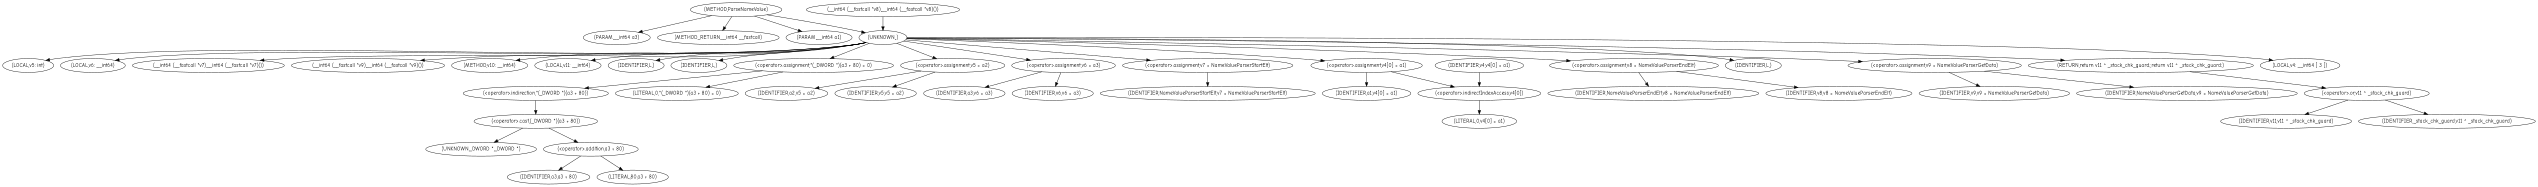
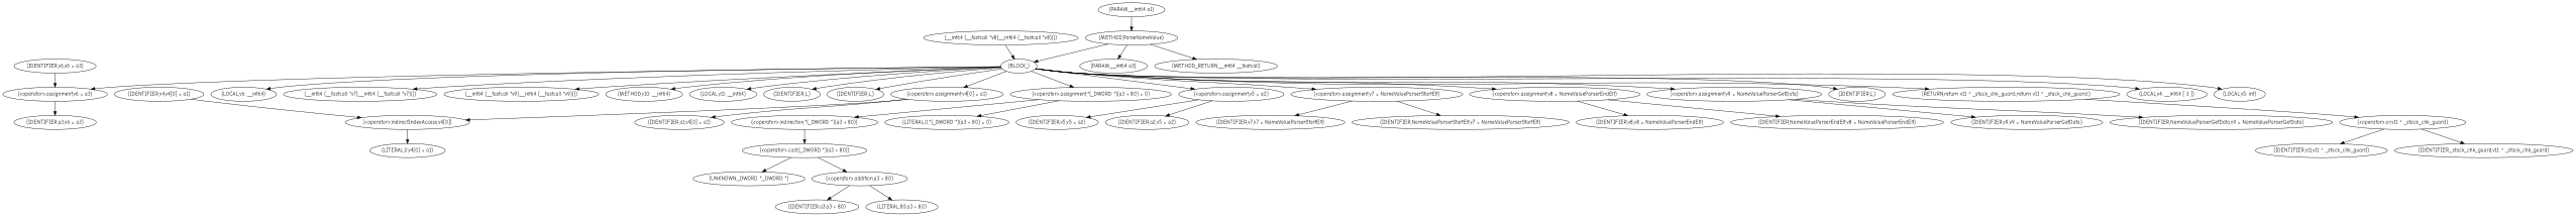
  digraph {
    fontname="Comic Neue"
    node [fontname="Comic Neue"]
    edge [fontname="Comic Neue"]
    n1 [label="(METHOD,ParseNameValue)"]
    n2 [label="(PARAM,__int64 a1)"]
    n3 [label="(PARAM,__int64 a3)"]
-   n4 [label="(UNKNOWN,,)"]
+   n4 [label="(BLOCK,,)"]
    n5 [label="(METHOD_RETURN,__int64 __fastcall)"]
    n6 [label="(LOCAL,v4: __int64 [ 3 ])"]
    n7 [label="(LOCAL,v5: int)"]
    n8 [label="(LOCAL,v6: __int64)"]
    n9 [label="(__int64 (__fastcall *v7),__int64 (__fastcall *v7)())"]
    n10 [label="(__int64 (__fastcall *v9),__int64 (__fastcall *v9)())"]
    n11 [label="(METHOD,v10: __int64)"]
    n12 [label="(LOCAL,v11: __int64)"]
    n13 [label="(IDENTIFIER,L,)"]
    n14 [label="(IDENTIFIER,L,)"]
    n15 [label="(<operator>.assignment,*(_DWORD *)(a3 + 80) = 0)"]
    n16 [label="(<operator>.assignment,v4[0] = a1)"]
    n17 [label="(<operator>.assignment,v5 = a2)"]
    n18 [label="(<operator>.assignment,v6 = a3)"]
    n19 [label="(<operator>.assignment,v7 = NameValueParserStartElt)"]
    n20 [label="(<operator>.assignment,v8 = NameValueParserEndElt)"]
    n21 [label="(<operator>.assignment,v9 = NameValueParserGetData)"]
    n22 [label="(IDENTIFIER,L,)"]
    n23 [label="(RETURN,return v11 ^ _stack_chk_guard;,return v11 ^ _stack_chk_guard;)"]
    n24 [label="(__int64 (__fastcall *v8),__int64 (__fastcall *v8)())"]
    n25 [label="(<operator>.indirection,*(_DWORD *)(a3 + 80))"]
    n26 [label="(LITERAL,0,*(_DWORD *)(a3 + 80) = 0)"]
    n27 [label="(<operator>.indirectIndexAccess,v4[0])"]
    n28 [label="(IDENTIFIER,a1,v4[0] = a1)"]
    n29 [label="(IDENTIFIER,v5,v5 = a2)"]
    n30 [label="(IDENTIFIER,a2,v5 = a2)"]
    n31 [label="(IDENTIFIER,v6,v6 = a3)"]
    n32 [label="(IDENTIFIER,a3,v6 = a3)"]
+   n33 [label="(IDENTIFIER,v7,v7 = NameValueParserStartElt)"]
    n34 [label="(IDENTIFIER,NameValueParserStartElt,v7 = NameValueParserStartElt)"]
    n35 [label="(IDENTIFIER,v8,v8 = NameValueParserEndElt)"]
    n36 [label="(IDENTIFIER,NameValueParserEndElt,v8 = NameValueParserEndElt)"]
    n37 [label="(IDENTIFIER,v9,v9 = NameValueParserGetData)"]
    n38 [label="(IDENTIFIER,NameValueParserGetData,v9 = NameValueParserGetData)"]
    n39 [label="(<operator>.or,v11 ^ _stack_chk_guard)"]
    n40 [label="(<operator>.cast,(_DWORD *)(a3 + 80))"]
    n41 [label="(UNKNOWN,_DWORD *,_DWORD *)"]
    n42 [label="(<operator>.addition,a3 + 80)"]
    n43 [label="(IDENTIFIER,a3,a3 + 80)"]
    n44 [label="(LITERAL,80,a3 + 80)"]
    n45 [label="(LITERAL,0,v4[0] = a1)"]
    n46 [label="(IDENTIFIER,v4,v4[0] = a1)"]
    n47 [label="(IDENTIFIER,v11,v11 ^ _stack_chk_guard)"]
    n48 [label="(IDENTIFIER,_stack_chk_guard,v11 ^ _stack_chk_guard)"]
-   n1 -> n2
+   n2 -> n1
    n1 -> n3
    n1 -> n4
    n1 -> n5
    n4 -> n6
    n4 -> n7
    n4 -> n8
    n4 -> n9
    n4 -> n10
    n4 -> n11
    n4 -> n12
    n4 -> n13
    n4 -> n14
    n4 -> n15
    n4 -> n16
    n4 -> n17
    n4 -> n18
    n4 -> n19
    n4 -> n20
    n4 -> n21
    n4 -> n22
    n4 -> n23
    n15 -> n25
    n15 -> n26
    n16 -> n27
    n16 -> n28
    n17 -> n29
    n17 -> n30
-   n18 -> n31
+   n31 -> n18
    n18 -> n32
+   n19 -> n33
    n19 -> n34
    n20 -> n35
    n20 -> n36
    n21 -> n37
    n21 -> n38
    n23 -> n39
    n24 -> n4
    n25 -> n40
    n27 -> n45
    n39 -> n47
    n39 -> n48
    n40 -> n41
    n40 -> n42
    n42 -> n43
    n42 -> n44
    n46 -> n27
  }
